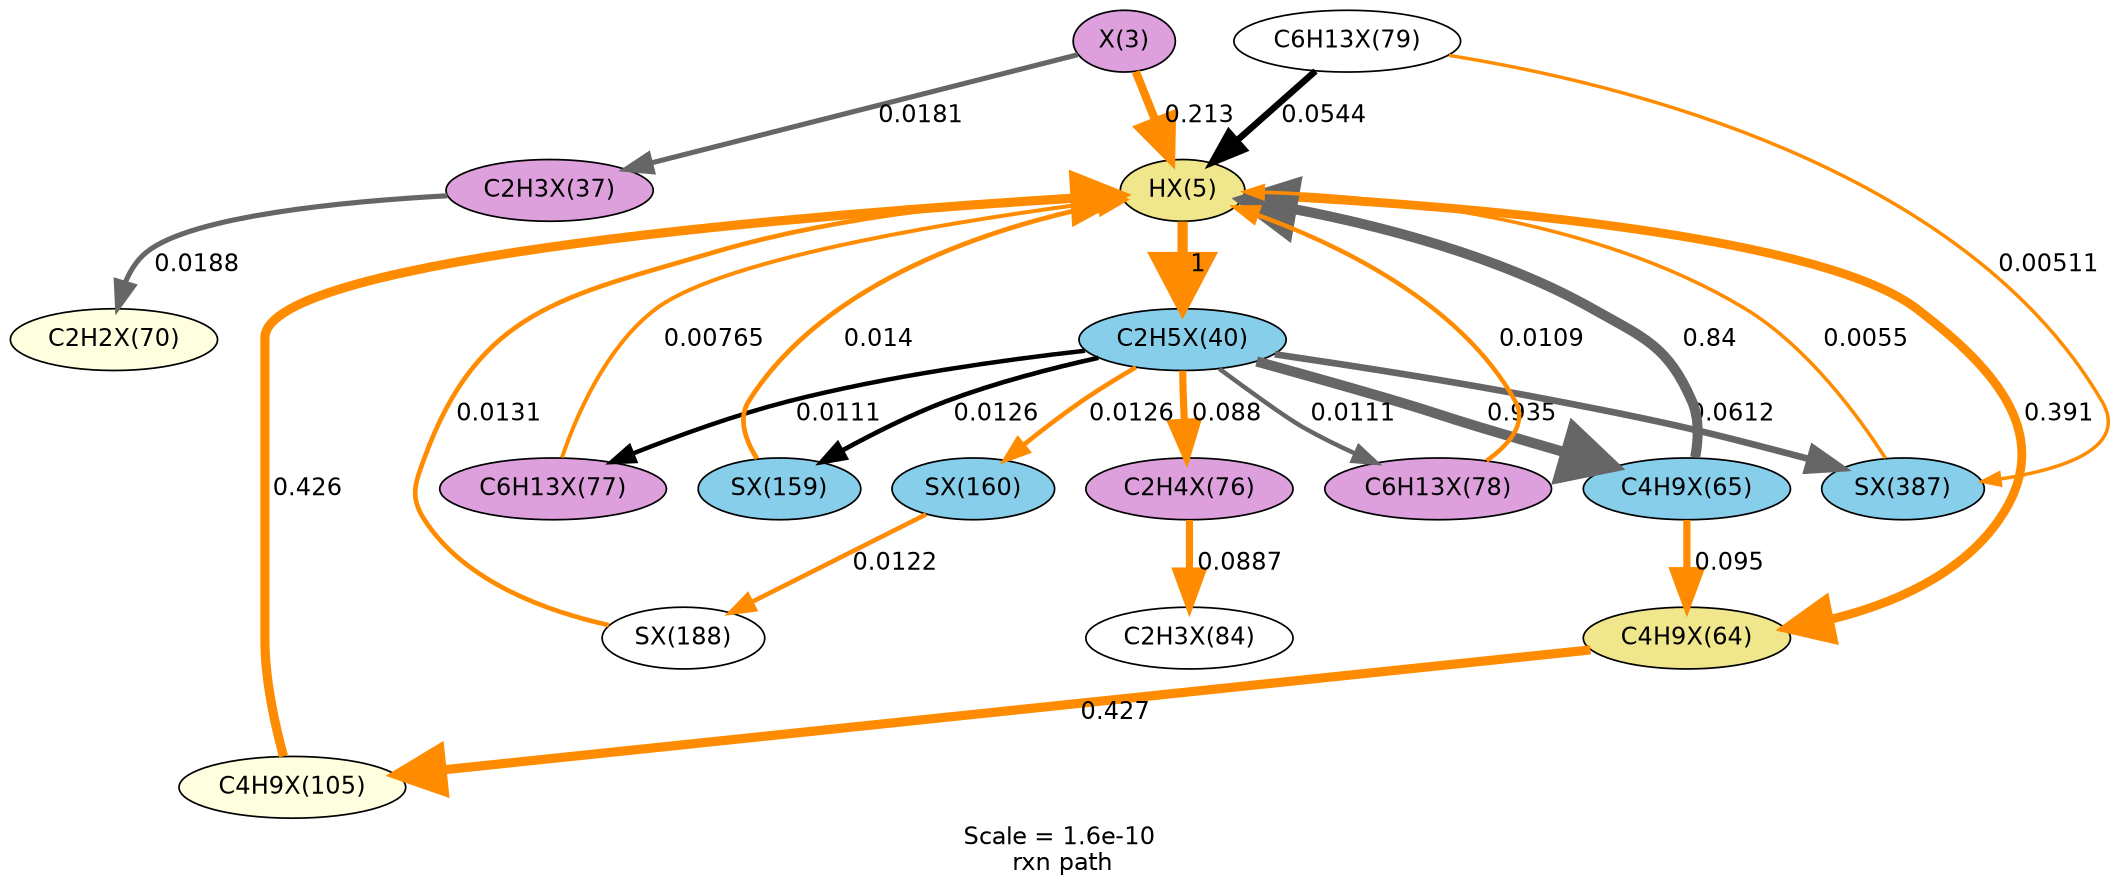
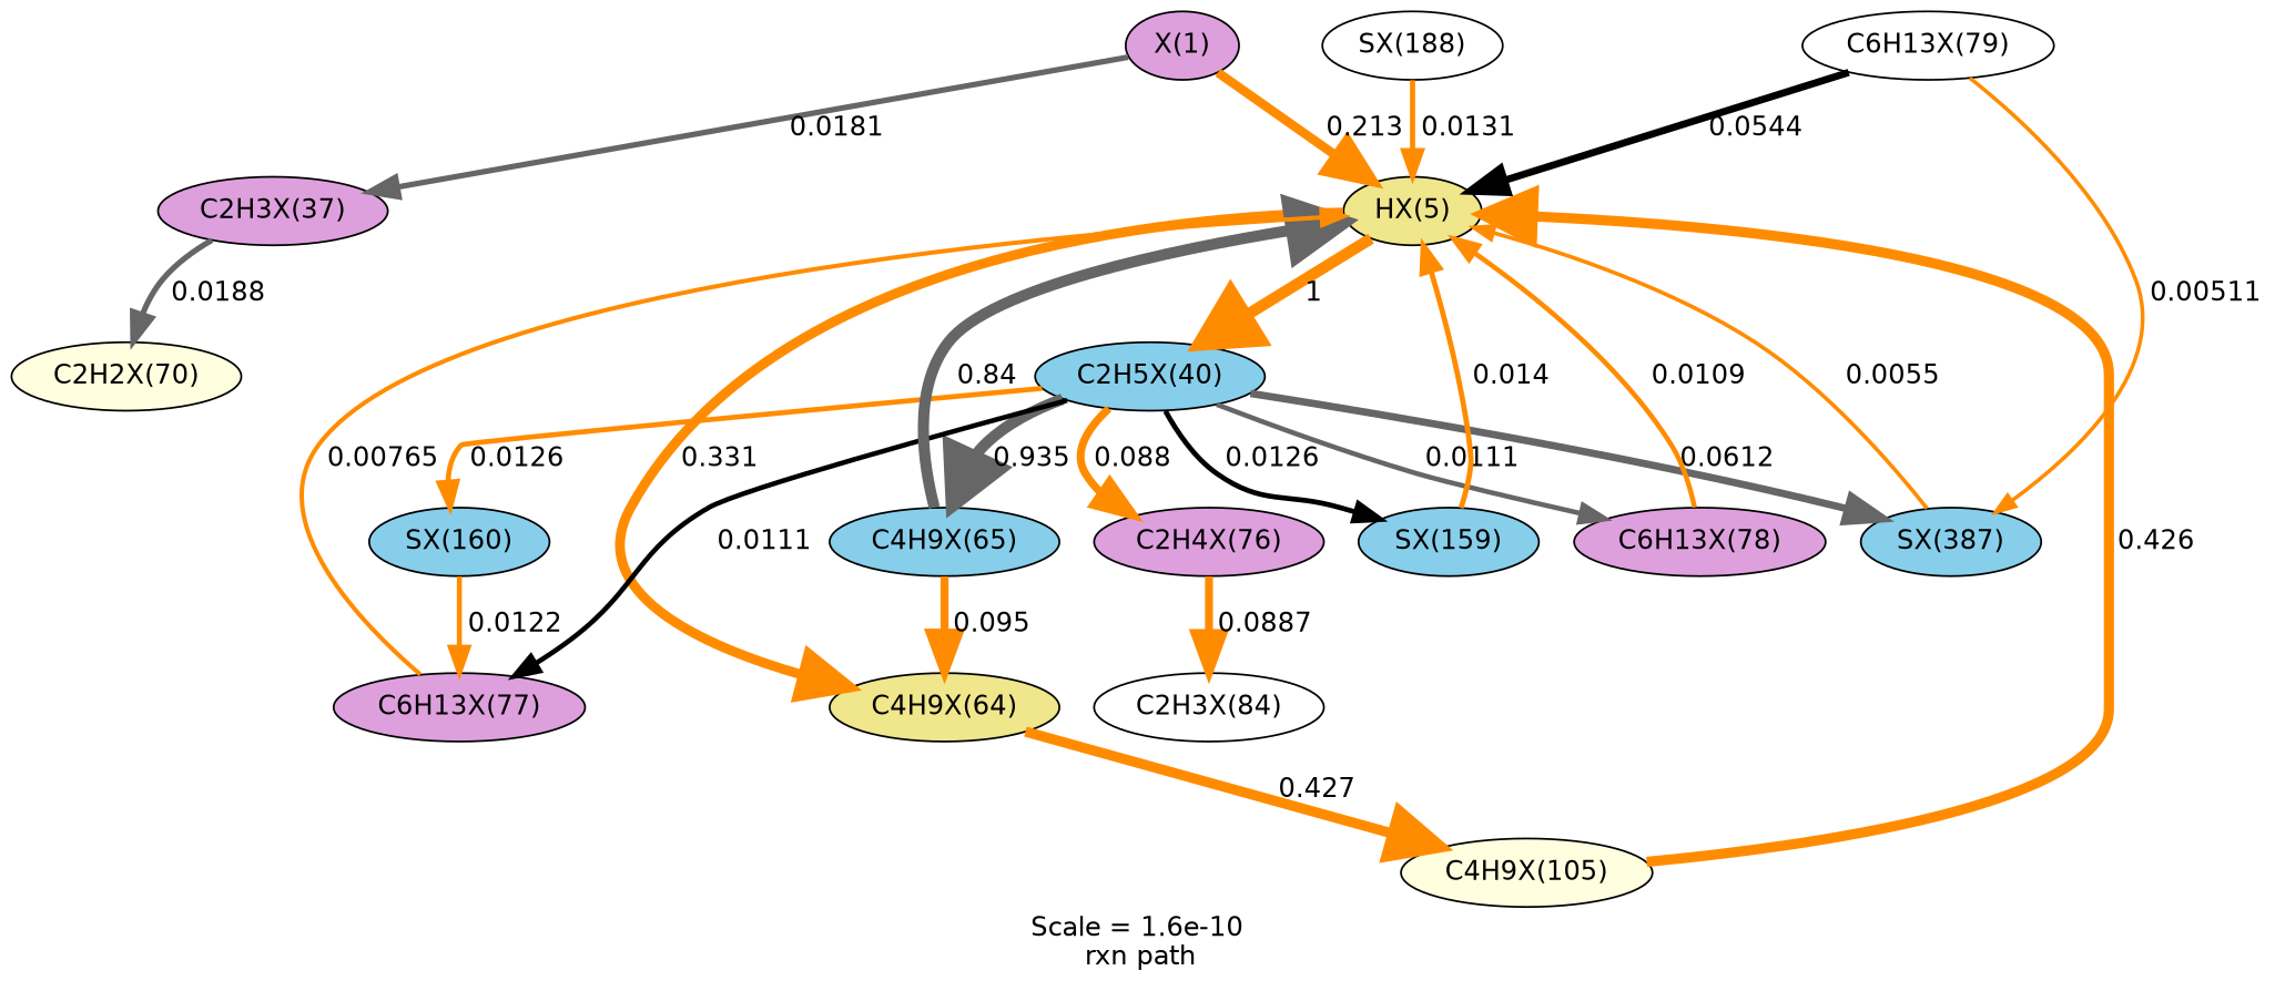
  digraph {
    fontname=Helvetica
    label="Scale = 1.6e-10\l rxn path"
    node [fillcolor=plum fontname=Helvetica style=filled]
    edge [arrowsize=1.3 color=darkorange fontname=Helvetica style="setlinewidth(2.6)"]
-   n1 [label="X(3)"]
+   n1 [label="X(1)"]
    n2 [fillcolor=khaki label="HX(5)"]
    n3 [label="C2H3X(37)"]
    n4 [fillcolor=skyblue label="C2H5X(40)"]
    n5 [fillcolor=khaki label="C4H9X(64)"]
    n6 [fillcolor=lightyellow label="C2H2X(70)"]
    n7 [fillcolor=skyblue label="C4H9X(65)"]
    n8 [label="C6H13X(78)"]
    n9 [label="C6H13X(77)"]
    n10 [fillcolor=skyblue label="SX(159)"]
    n11 [label="C2H4X(76)"]
    n12 [fillcolor=skyblue label="SX(160)"]
    n13 [fillcolor=skyblue label="SX(387)"]
    n14 [fillcolor=lightyellow label="C4H9X(105)"]
    n15 [fillcolor=white label="C6H13X(79)"]
    n16 [fillcolor=white label="C2H3X(84)"]
    n17 [fillcolor=white label="SX(188)"]
    n1 -> n2 [arrowsize=2.42 label=" 0.213" style="setlinewidth(4.83)"]
    n1 -> n3 [arrowsize=1.49 color=gray40 label=" 0.0181" style="setlinewidth(2.97)"]
    n2 -> n4 [arrowsize=3 label=" 1" style="setlinewidth(6)"]
-   n2 -> n5 [arrowsize=2.58 label=" 0.391" style="setlinewidth(5.16)"]
+   n2 -> n5 [arrowsize=2.58 label=" 0.331" style="setlinewidth(5.16)"]
    n3 -> n6 [arrowsize=1.5 color=gray40 label=" 0.0188" style="setlinewidth(3)"]
    n4 -> n7 [arrowsize=2.97 color=gray40 label=" 0.935" style="setlinewidth(5.95)"]
    n4 -> n8 [color=gray40 label=" 0.0111"]
    n4 -> n9 [color=black label=" 0.0111"]
    n4 -> n10 [arrowsize=1.35 color=black label=" 0.0126" style="setlinewidth(2.7)"]
    n4 -> n11 [arrowsize=2.08 label=" 0.088" style="setlinewidth(4.17)"]
    n4 -> n12 [arrowsize=1.35 label=" 0.0126" style="setlinewidth(2.7)"]
    n4 -> n13 [arrowsize=1.95 color=gray40 label=" 0.0612" style="setlinewidth(3.89)"]
    n5 -> n14 [arrowsize=2.68 label=" 0.427" style="setlinewidth(5.36)"]
    n7 -> n2 [arrowsize=2.93 color=gray40 label=" 0.84" style="setlinewidth(5.87)"]
    n7 -> n5 [arrowsize=2.11 label=" 0.095" style="setlinewidth(4.22)"]
    n8 -> n2 [arrowsize=1.29 label=" 0.0109" style="setlinewidth(2.59)"]
    n9 -> n2 [arrowsize=1.16 label=" 0.00765" style="setlinewidth(2.32)"]
    n10 -> n2 [arrowsize=1.39 label=" 0.014" style="setlinewidth(2.78)"]
    n11 -> n16 [arrowsize=2.09 label=" 0.0887" style="setlinewidth(4.17)"]
-   n12 -> n17 [arrowsize=1.34 label=" 0.0122" style="setlinewidth(2.67)"]
+   n12 -> n9 [arrowsize=1.34 label=" 0.0122" style="setlinewidth(2.67)"]
    n13 -> n2 [arrowsize=1.04 label=" 0.0055" style="setlinewidth(2.07)"]
    n14 -> n2 [arrowsize=2.68 label=" 0.426" style="setlinewidth(5.36)"]
    n15 -> n2 [arrowsize=1.9 color=black label=" 0.0544" style="setlinewidth(3.8)"]
    n15 -> n13 [arrowsize=1.01 label=" 0.00511" style="setlinewidth(2.02)"]
    n17 -> n2 [arrowsize=1.36 label=" 0.0131" style="setlinewidth(2.73)"]
  }
